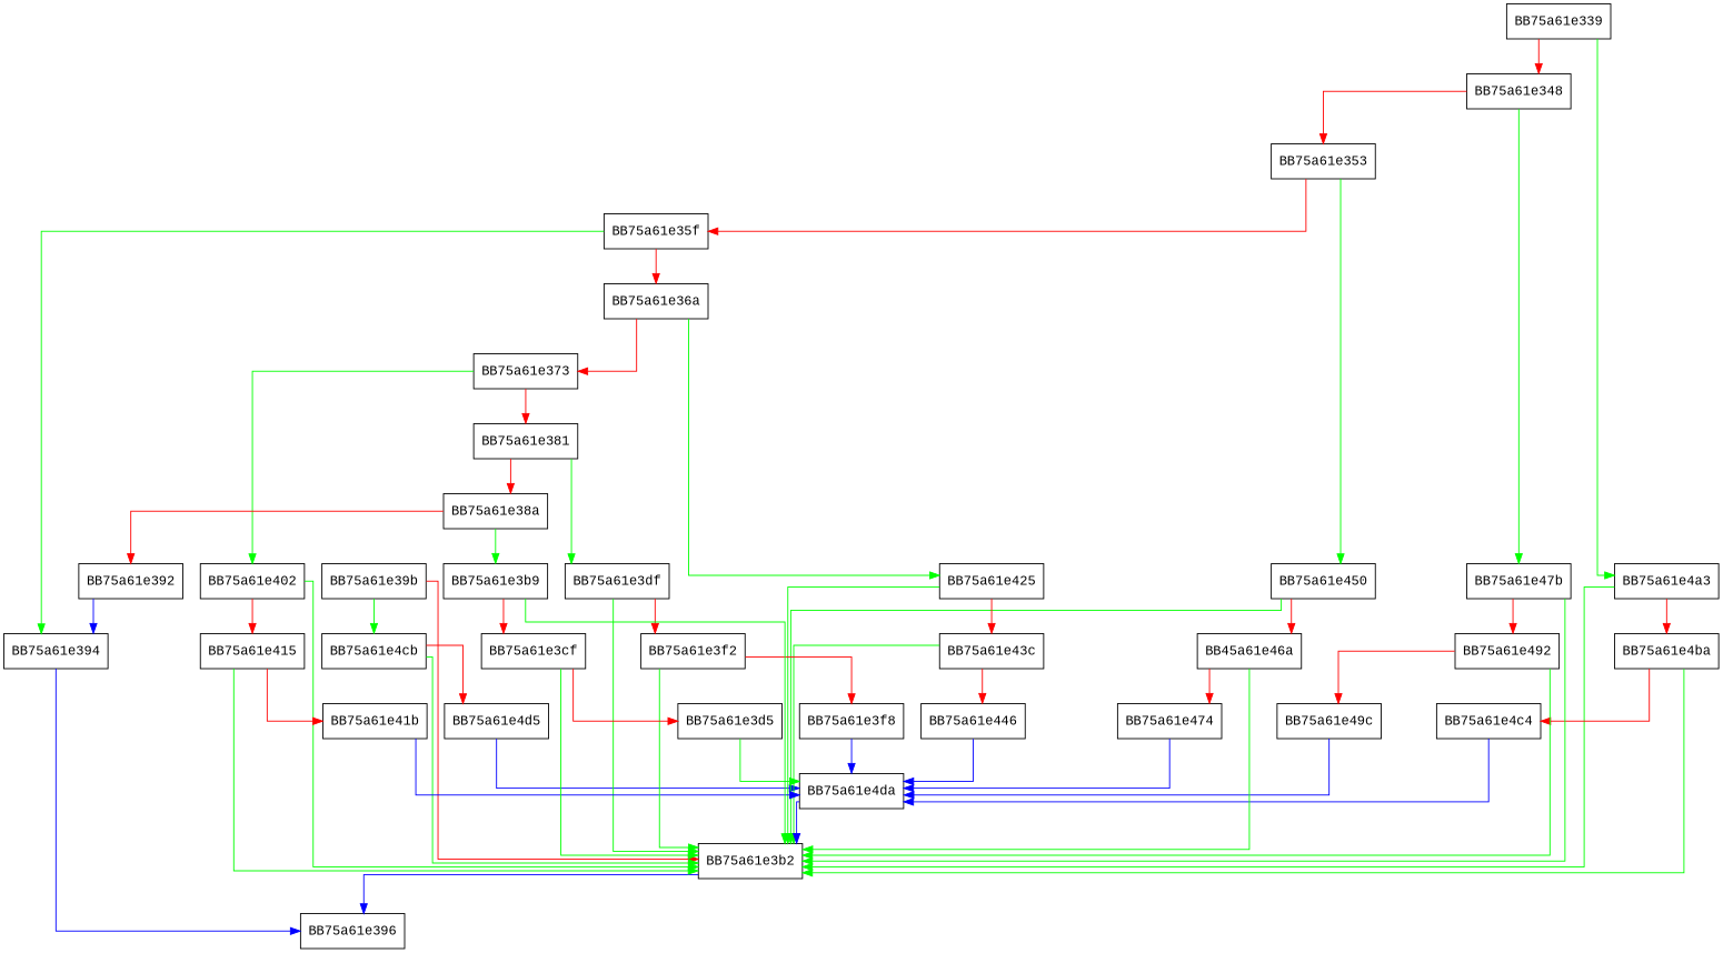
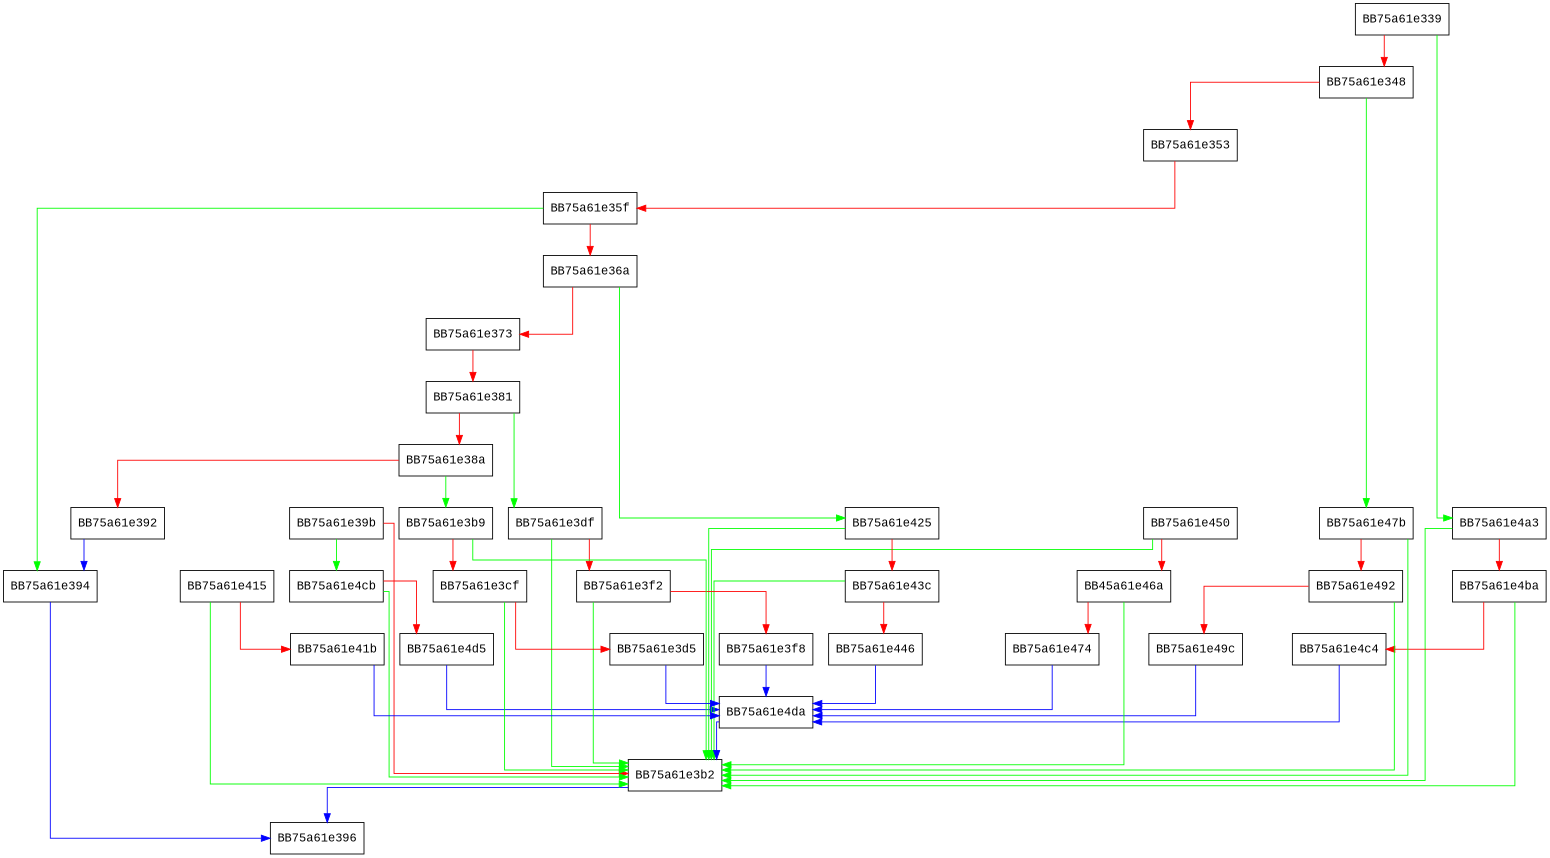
  digraph {
    fontname="Liberation Mono"
    splines=ortho
    node [fontname="Liberation Mono" shape=box]
    edge [color=green fontname="Liberation Mono"]
    BB75a61e39b
    BB75a61e4cb
    BB75a61e3b2
    BB75a61e339
    BB75a61e4a3
    BB75a61e348
    BB75a61e4d5
    BB75a61e396
    BB75a61e4ba
    BB75a61e47b
    BB75a61e353
    BB75a61e4c4
    BB75a61e492
    BB75a61e450
    BB75a61e35f
    BB75a61e49c
    n17 [label=BB45a61e46a]
    BB75a61e394
    BB75a61e36a
    BB75a61e474
    BB75a61e425
    BB75a61e373
    BB75a61e43c
-   BB75a61e402
    BB75a61e381
    BB75a61e446
    BB75a61e415
    BB75a61e3df
    BB75a61e38a
    BB75a61e41b
    BB75a61e3f2
    BB75a61e3b9
    BB75a61e392
    BB75a61e3f8
    BB75a61e3cf
    BB75a61e3d5
    BB75a61e4da
    BB75a61e39b -> BB75a61e4cb
    BB75a61e39b -> BB75a61e3b2 [color=red]
    BB75a61e4cb -> BB75a61e3b2
    BB75a61e4cb -> BB75a61e4d5 [color=red]
    BB75a61e3b2 -> BB75a61e396 [color=blue]
    BB75a61e339 -> BB75a61e4a3
    BB75a61e339 -> BB75a61e348 [color=red]
    BB75a61e4a3 -> BB75a61e3b2
    BB75a61e4a3 -> BB75a61e4ba [color=red]
    BB75a61e348 -> BB75a61e47b
    BB75a61e348 -> BB75a61e353 [color=red]
    BB75a61e4d5 -> BB75a61e4da [color=blue]
    BB75a61e4ba -> BB75a61e3b2
    BB75a61e4ba -> BB75a61e4c4 [color=red]
    BB75a61e47b -> BB75a61e3b2
    BB75a61e47b -> BB75a61e492 [color=red]
-   BB75a61e353 -> BB75a61e450
    BB75a61e353 -> BB75a61e35f [color=red]
    BB75a61e4c4 -> BB75a61e4da [color=blue]
    BB75a61e492 -> BB75a61e3b2
    BB75a61e492 -> BB75a61e49c [color=red]
    BB75a61e450 -> BB75a61e3b2
    BB75a61e450 -> n17 [color=red]
    BB75a61e35f -> BB75a61e394
    BB75a61e35f -> BB75a61e36a [color=red]
    BB75a61e49c -> BB75a61e4da [color=blue]
    n17 -> BB75a61e3b2
    n17 -> BB75a61e474 [color=red]
    BB75a61e394 -> BB75a61e396 [color=blue]
    BB75a61e36a -> BB75a61e425
    BB75a61e36a -> BB75a61e373 [color=red]
    BB75a61e474 -> BB75a61e4da [color=blue]
    BB75a61e425 -> BB75a61e3b2
    BB75a61e425 -> BB75a61e43c [color=red]
-   BB75a61e373 -> BB75a61e402
    BB75a61e373 -> BB75a61e381 [color=red]
    BB75a61e43c -> BB75a61e3b2
    BB75a61e43c -> BB75a61e446 [color=red]
-   BB75a61e402 -> BB75a61e3b2
-   BB75a61e402 -> BB75a61e415 [color=red]
    BB75a61e381 -> BB75a61e3df
    BB75a61e381 -> BB75a61e38a [color=red]
    BB75a61e446 -> BB75a61e4da [color=blue]
    BB75a61e415 -> BB75a61e3b2
    BB75a61e415 -> BB75a61e41b [color=red]
    BB75a61e3df -> BB75a61e3b2
    BB75a61e3df -> BB75a61e3f2 [color=red]
    BB75a61e38a -> BB75a61e3b9
    BB75a61e38a -> BB75a61e392 [color=red]
    BB75a61e41b -> BB75a61e4da [color=blue]
    BB75a61e3f2 -> BB75a61e3b2
    BB75a61e3f2 -> BB75a61e3f8 [color=red]
    BB75a61e3b9 -> BB75a61e3b2
    BB75a61e3b9 -> BB75a61e3cf [color=red]
    BB75a61e392 -> BB75a61e394 [color=blue]
    BB75a61e3f8 -> BB75a61e4da [color=blue]
    BB75a61e3cf -> BB75a61e3b2
    BB75a61e3cf -> BB75a61e3d5 [color=red]
-   BB75a61e3d5 -> BB75a61e4da
+   BB75a61e3d5 -> BB75a61e4da [color=blue]
    BB75a61e4da -> BB75a61e3b2 [color=blue]
  }
